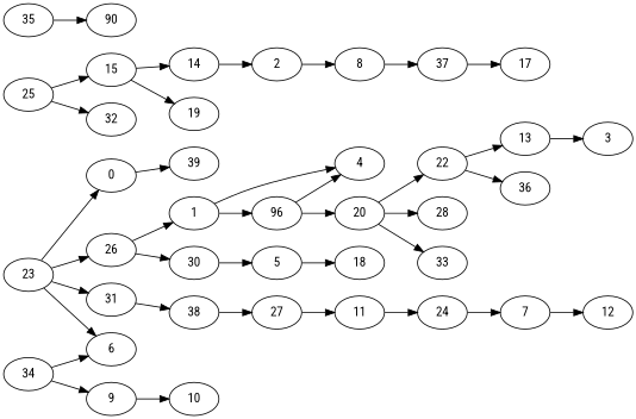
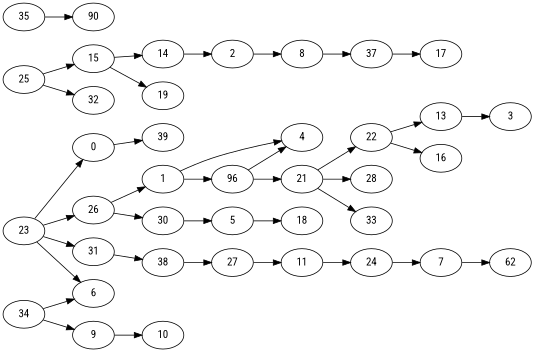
  digraph {
    fontname="Roboto Condensed"
    rankdir=LR
    node [fontname="Roboto Condensed"]
    edge [fontname="Roboto Condensed" w=0]
    0
    39
    n3 [label=96]
    1
    4
-   21 [label=20]
+   21
    22
    28
    33
    13
-   36
+   36 [label=16]
    3
    2
    8
    37
    17
    5
    18
    n19 [label=90]
    35
    34
    6
    9
    10
    25
    15
    32
    7
-   12
+   12 [label=62]
    14
    19
    11
    24
    23
    26
    31
    30
    38
    27
    0 -> 39 [w=1]
    n3 -> 4
    n3 -> 21
    1 -> n3
    1 -> 4
    21 -> 22
    21 -> 28
    21 -> 33
    22 -> 13
    22 -> 36
    13 -> 3
    2 -> 8
    8 -> 37
    37 -> 17
    5 -> 18
    35 -> n19
    34 -> 6
    34 -> 9
    9 -> 10
    25 -> 15
    25 -> 32
    15 -> 14
    15 -> 19
    7 -> 12
    14 -> 2
    11 -> 24
    24 -> 7
    23 -> 0
    23 -> 6
    23 -> 26
    23 -> 31
    26 -> 1
    26 -> 30
    31 -> 38
    30 -> 5
    38 -> 27
    27 -> 11
  }
